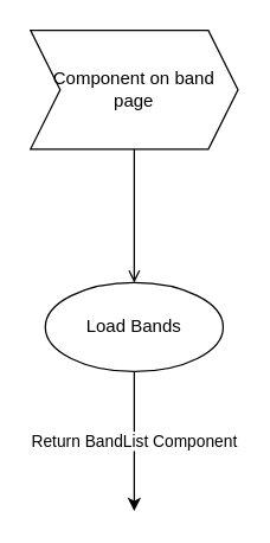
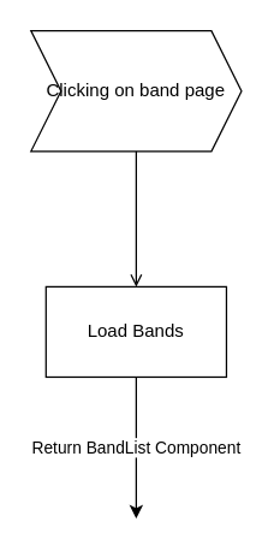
  <mxCell id="0" />
  <mxCell id="1" parent="0" />
  <mxCell id="2" style="edgeStyle=none;html=1;entryX=0.5;entryY=0;entryDx=0;entryDy=0;endArrow=open;" edge="1" parent="1" source="3" target="5"><mxGeometry relative="1" as="geometry" /></mxCell>
- <mxCell id="3" value="Component on band page" style="shape=step;perimeter=stepPerimeter;whiteSpace=wrap;html=1;fixedSize=1;" vertex="1" parent="1"><mxGeometry x="20" y="20" width="140" height="80" as="geometry" /></mxCell>
+ <mxCell id="3" value="Clicking on band page" style="shape=step;perimeter=stepPerimeter;whiteSpace=wrap;html=1;fixedSize=1;" vertex="1" parent="1"><mxGeometry x="20" y="20" width="140" height="80" as="geometry" /></mxCell>
  <mxCell id="4" value="Return BandList Component" style="edgeStyle=none;html=1;entryX=0.5;entryY=0;entryDx=0;entryDy=0;" edge="1" parent="1" source="5"><mxGeometry relative="1" as="geometry"><mxPoint x="90" y="344" as="targetPoint" /><Array as="points"><mxPoint x="90" y="300" /></Array></mxGeometry></mxCell>
- <mxCell id="5" value="Load Bands" style="ellipse;whiteSpace=wrap;html=1;" vertex="1" parent="1"><mxGeometry x="30" y="190" width="120" height="60" as="geometry" /></mxCell>
+ <mxCell id="5" value="Load Bands" style="rounded=0;whiteSpace=wrap;html=1;" vertex="1" parent="1"><mxGeometry x="30" y="190" width="120" height="60" as="geometry" /></mxCell>
